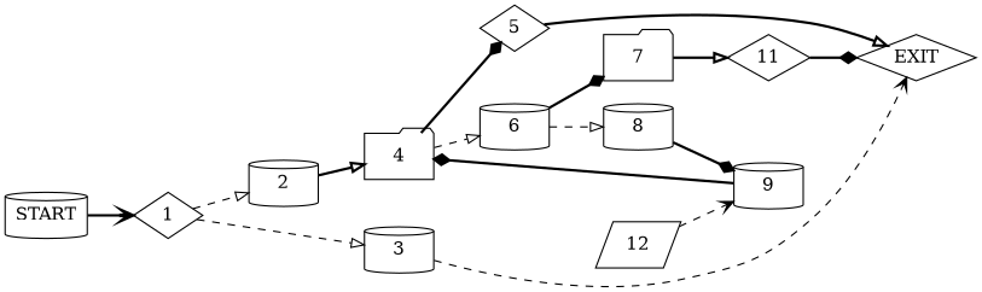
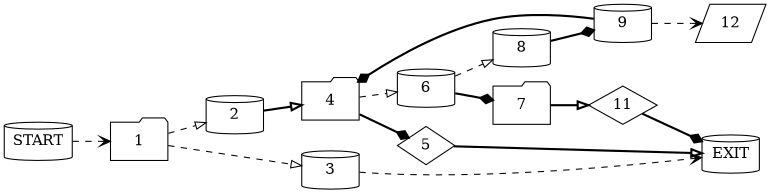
  digraph {
    rankdir=LR
    node [shape=cylinder]
    edge [arrowhead=onormal style=bold]
    n1 [label=START]
-   1 [shape=diamond]
+   1 [shape=folder]
    2
    3
-   n5 [label=EXIT shape=diamond]
+   n5 [label=EXIT]
    4 [shape=folder]
    5 [shape=diamond]
    6
    7 [shape=folder]
    8
    11 [shape=diamond]
    9
    12 [shape=parallelogram]
-   n1 -> 1 [arrowhead=vee]
+   n1 -> 1 [arrowhead=vee style=dashed]
    1 -> 2 [style=dashed]
    1 -> 3 [style=dashed]
    2 -> 4
    3 -> n5 [arrowhead=vee style=dashed]
    4 -> 5 [arrowhead=diamond]
    4 -> 6 [style=dashed]
    5 -> n5
    6 -> 7 [arrowhead=diamond]
    6 -> 8 [style=dashed]
    7 -> 11
    8 -> 9 [arrowhead=diamond]
    11 -> n5 [arrowhead=diamond]
    9 -> 4 [arrowhead=diamond]
-   12 -> 9 [arrowhead=vee style=dashed]
+   9 -> 12 [arrowhead=vee style=dashed]
  }
